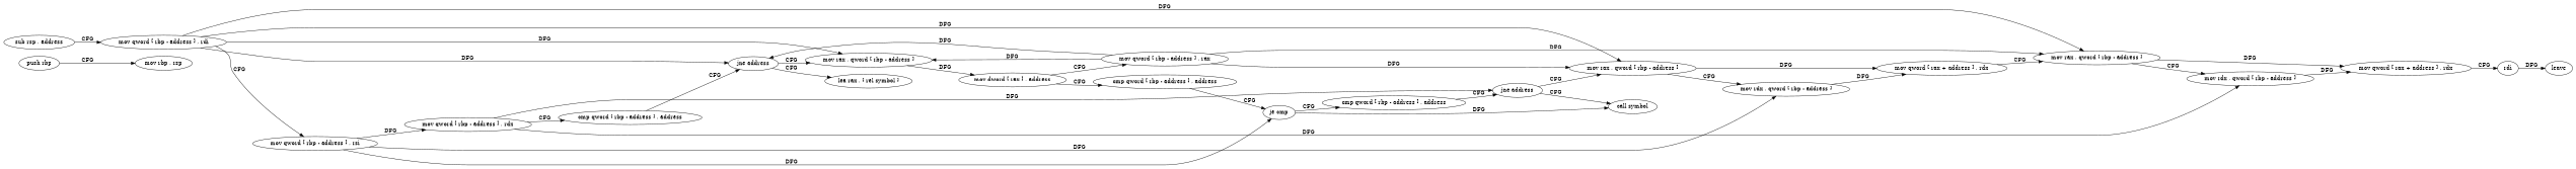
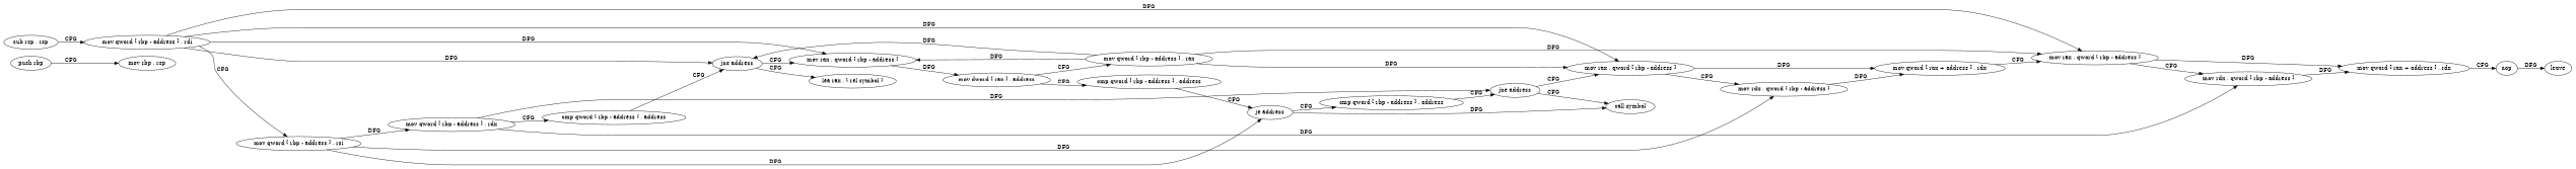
  digraph {
    rankdir=LR
    n1 [label="push rbp"]
    n2 [label="mov rbp , rsp"]
-   n3 [label="sub rsp , address"]
+   n3 [label="sub rsp , rsp"]
    n4 [label="mov qword [ rbp - address ] , rdi"]
    n5 [label="mov qword [ rbp - address ] , rsi"]
    n6 [label="jne address"]
    n7 [label="mov rax , qword [ rbp - address ]"]
    n8 [label="mov rax , qword [ rbp - address ]"]
    n9 [label="mov rax , qword [ rbp - address ]"]
    n10 [label="mov qword [ rbp - address ] , rdx"]
-   n11 [label="je cmp"]
+   n11 [label="je address"]
    n12 [label="mov rdx , qword [ rbp - address ]"]
    n13 [label="lea rax , [ rel symbol ]"]
    n14 [label="mov dword [ rax ] , address"]
    n15 [label="mov qword [ rax + address ] , rdx"]
    n16 [label="mov rdx , qword [ rbp - address ]"]
    n17 [label="mov qword [ rax + address ] , rdx"]
    n18 [label="cmp qword [ rbp - address ] , address"]
    n19 [label="jne address"]
    n20 [label="call symbol"]
    n21 [label="cmp qword [ rbp - address ] , address"]
    n22 [label="mov qword [ rbp - address ] , rax"]
    n23 [label="cmp qword [ rbp - address ] , address"]
-   n24 [label=rdi]
+   n24 [label=nop]
    n25 [label=leave]
    n1 -> n2 [label=CFG]
    n3 -> n4 [label=CFG]
    n4 -> n5 [label=CFG]
    n4 -> n6 [label=DFG]
    n4 -> n7 [label=DFG]
    n4 -> n8 [label=DFG]
    n4 -> n9 [label=DFG]
    n5 -> n10 [label=DFG]
    n5 -> n11 [label=DFG]
    n5 -> n12 [label=DFG]
    n6 -> n7 [label=CFG]
    n6 -> n13 [label=CFG]
    n7 -> n14 [label=DFG]
    n8 -> n12 [label=CFG]
    n8 -> n15 [label=DFG]
    n9 -> n16 [label=CFG]
    n9 -> n17 [label=DFG]
    n10 -> n16 [label=DFG]
    n10 -> n18 [label=CFG]
    n10 -> n19 [label=DFG]
    n11 -> n20 [label=DFG]
    n11 -> n21 [label=CFG]
    n12 -> n15 [label=DFG]
    n14 -> n22 [label=CFG]
    n14 -> n23 [label=CFG]
    n15 -> n9 [label=CFG]
    n16 -> n17 [label=DFG]
    n17 -> n24 [label=CFG]
    n18 -> n6 [label=CFG]
    n19 -> n8 [label=CFG]
    n19 -> n20 [label=CFG]
    n21 -> n19 [label=CFG]
    n22 -> n6 [label=DFG]
    n22 -> n7 [label=DFG]
    n22 -> n8 [label=DFG]
    n22 -> n9 [label=DFG]
    n23 -> n11 [label=CFG]
    n24 -> n25 [label=DFG]
  }
